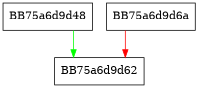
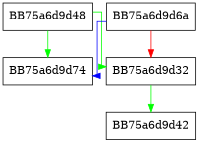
  digraph {
    splines=ortho
    node [shape=box]
    edge [color=green]
    BB75a6d9d48
-   BB75a6d9d62
+   BB75a6d9d74
+   BB75a6d9d62 [label=BB75a6d9d32]
+   BB75a6d9d42
    BB75a6d9d6a
+   BB75a6d9d48 -> BB75a6d9d74
    BB75a6d9d48 -> BB75a6d9d62
+   BB75a6d9d62 -> BB75a6d9d42
+   BB75a6d9d6a -> BB75a6d9d74 [color=blue]
    BB75a6d9d6a -> BB75a6d9d62 [color=red]
  }
